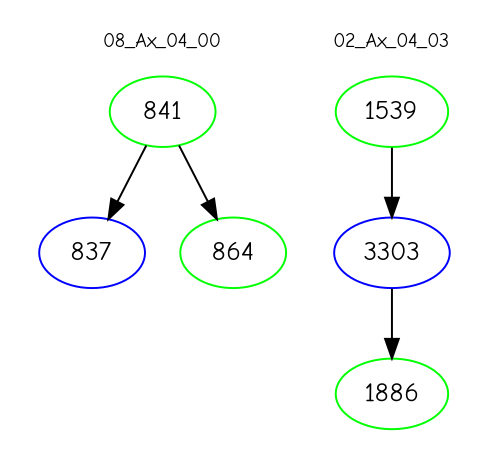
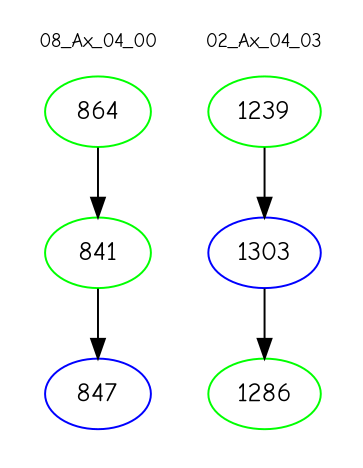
  digraph {
    fontname="Comic Neue"
    node [color=green fontname="Comic Neue"]
    edge [color=black fontname="Comic Neue"]
    n1 [label=841]
-   n2 [color=blue label=837]
+   n2 [color=blue label=847]
    n3 [label=864]
-   n4 [label=1539]
-   n5 [color=blue label=3303]
-   n6 [label=1886]
+   n4 [label=1239]
+   n5 [color=blue label=1303]
+   n6 [label=1286]
    subgraph cluster_1 {
      color=white
      fontsize=10
      label="08_Ax_04_00"
      n1
      n2
      n3
    }
    subgraph cluster_2 {
      color=white
      fontsize=10
      label="02_Ax_04_03"
      n4
      n5
      n6
    }
    n1 -> n2
-   n1 -> n3
+   n3 -> n1
    n4 -> n5
    n5 -> n6
  }
